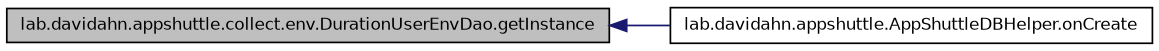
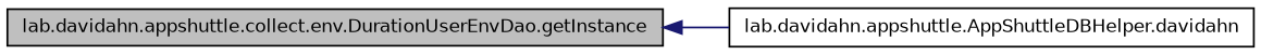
  digraph {
    rankdir=LR
    node [color=black fontname=Helvetica fontsize=10 shape=record style=filled]
    n1 [fillcolor=grey75 fontcolor=black height=0.2 label="lab.davidahn.appshuttle.collect.env.DurationUserEnvDao.getInstance" width=0.4]
-   n2 [fillcolor=white height=0.2 label="lab.davidahn.appshuttle.AppShuttleDBHelper.onCreate" width=0.4]
+   n2 [fillcolor=white height=0.2 label="lab.davidahn.appshuttle.AppShuttleDBHelper.davidahn" width=0.4]
    n1 -> n2 [color=midnightblue dir=back fontname=Helvetica fontsize=10 labelfontname=Helvetica labelfontsize=10 style=solid]
  }
